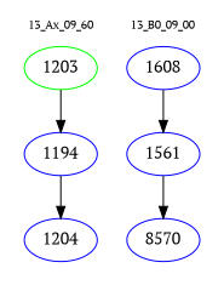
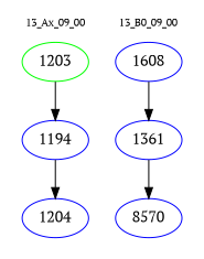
  digraph {
    fontname="PT Serif"
    node [color=blue fontname="PT Serif"]
    edge [color=black fontname="PT Serif"]
    n1 [color=green label=1203]
    n2 [label=1194]
    n3 [label=1204]
    n4 [label=1608]
-   n5 [label=1561]
+   n5 [label=1361]
    n6 [label=8570]
    subgraph cluster_1 {
      color=white
      fontsize=10
-     label="13_Ax_09_60"
+     label="13_Ax_09_00"
      n1
      n2
      n3
    }
    subgraph cluster_2 {
      color=white
      fontsize=10
      label="13_B0_09_00"
      n4
      n5
      n6
    }
    n1 -> n2
    n2 -> n3
    n4 -> n5
    n5 -> n6
  }
